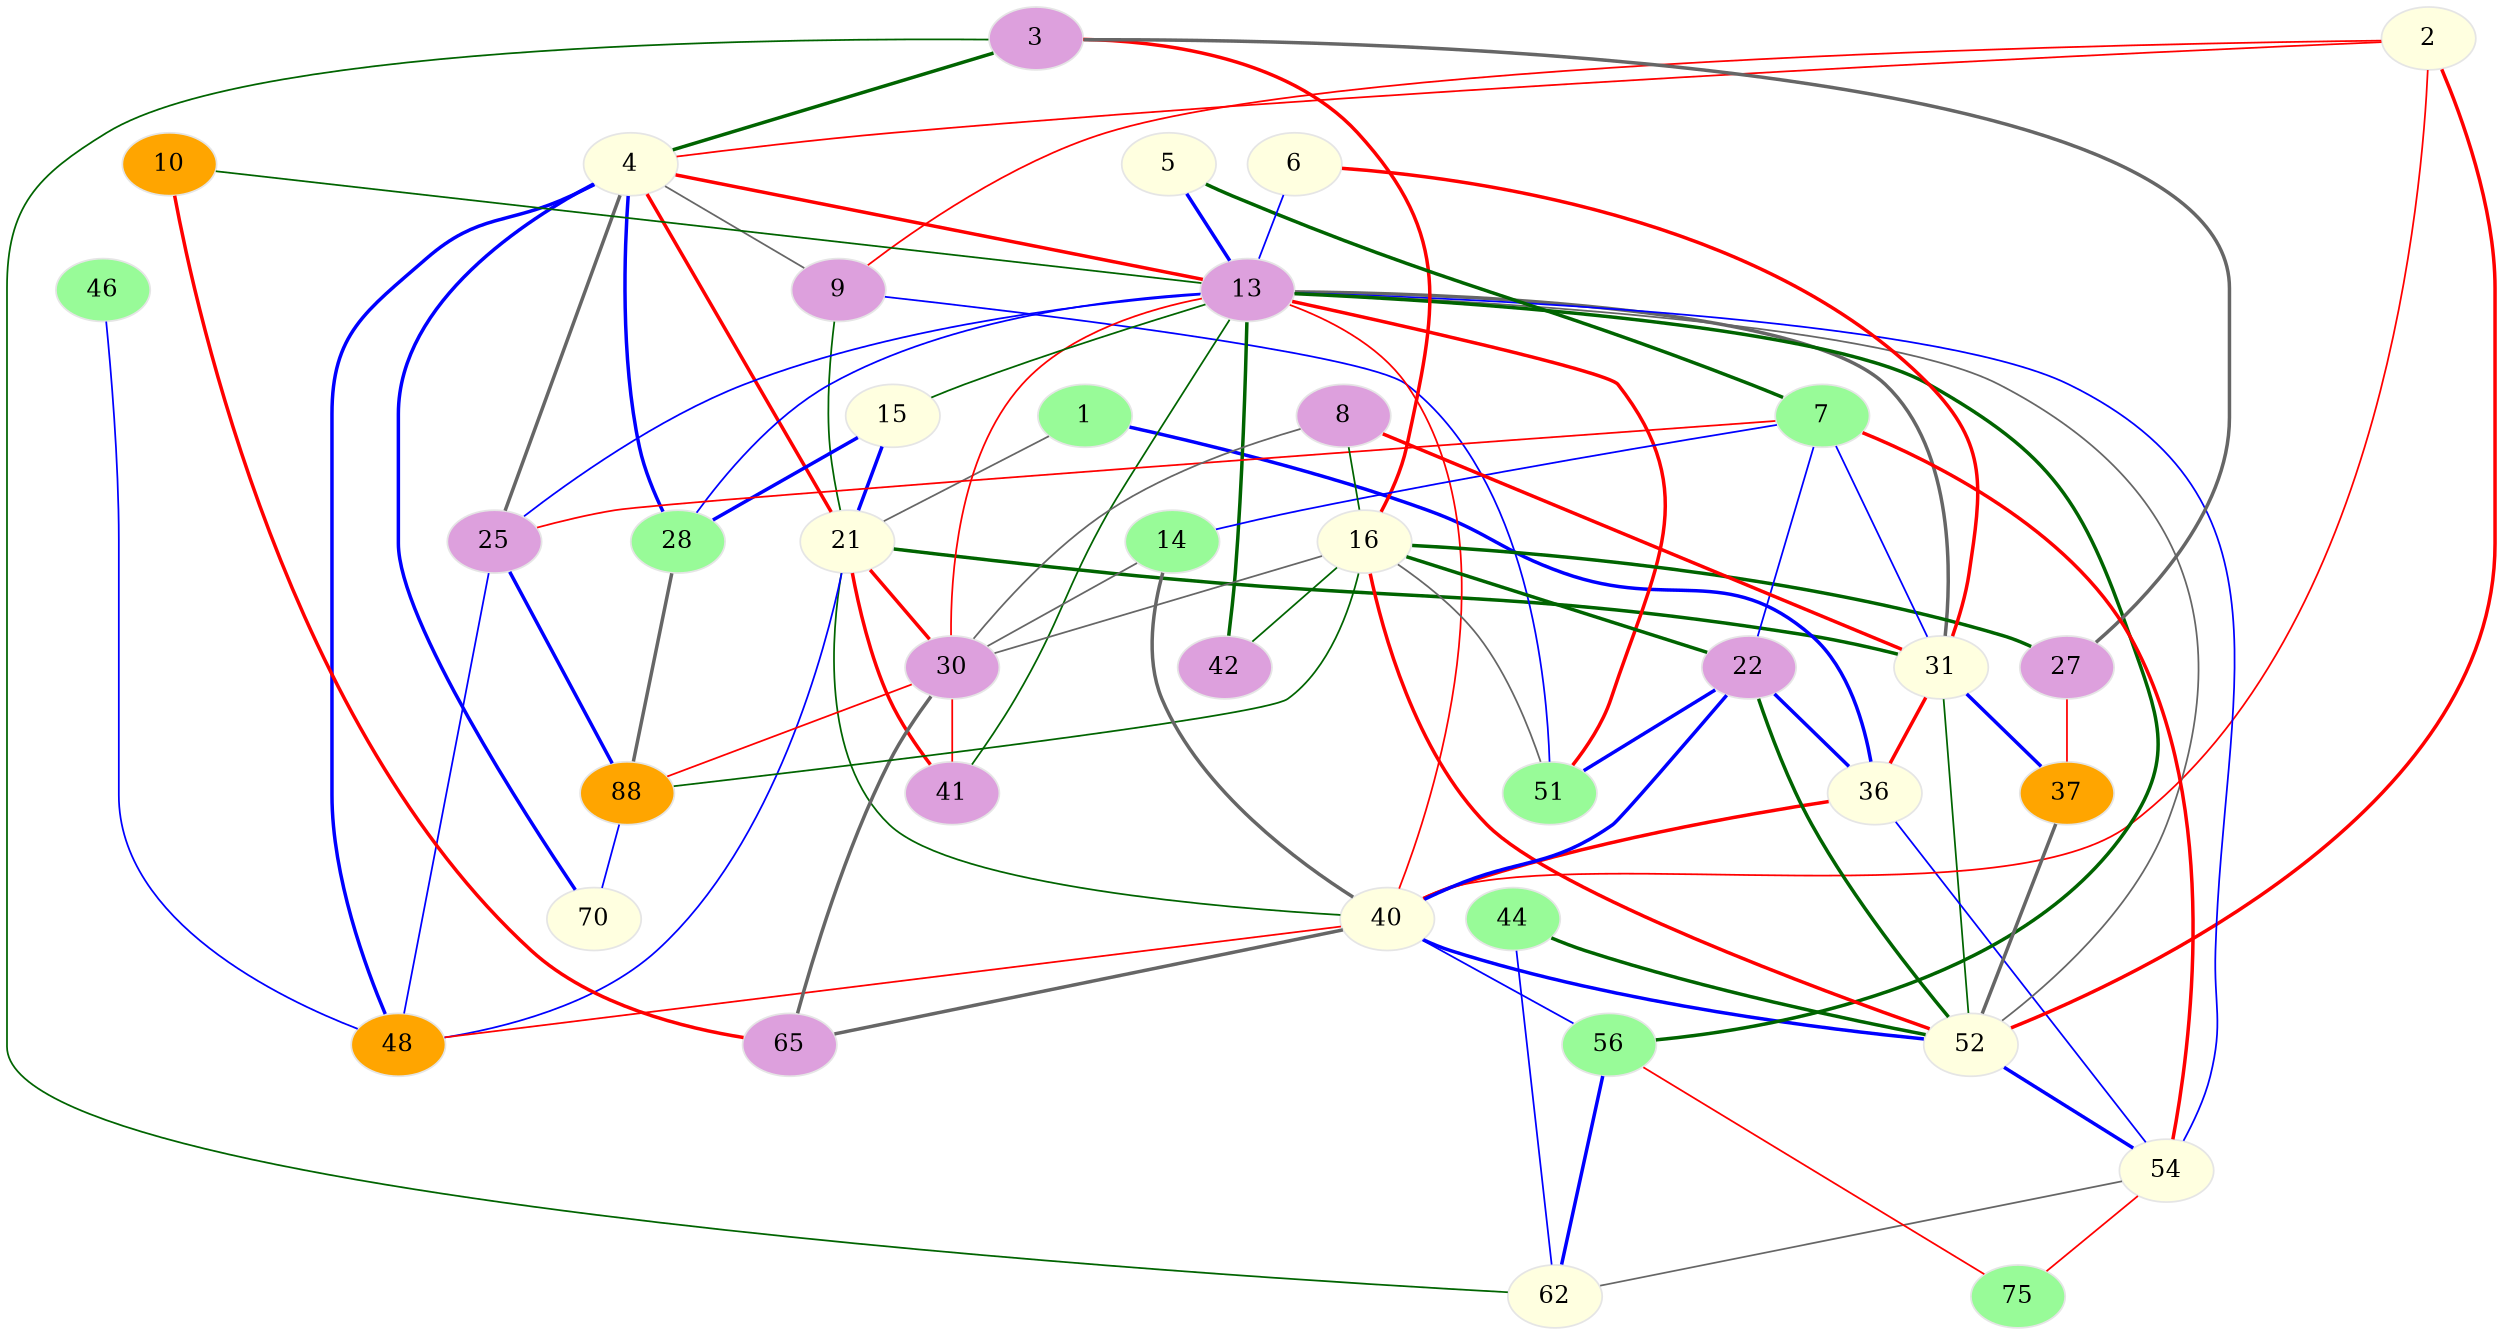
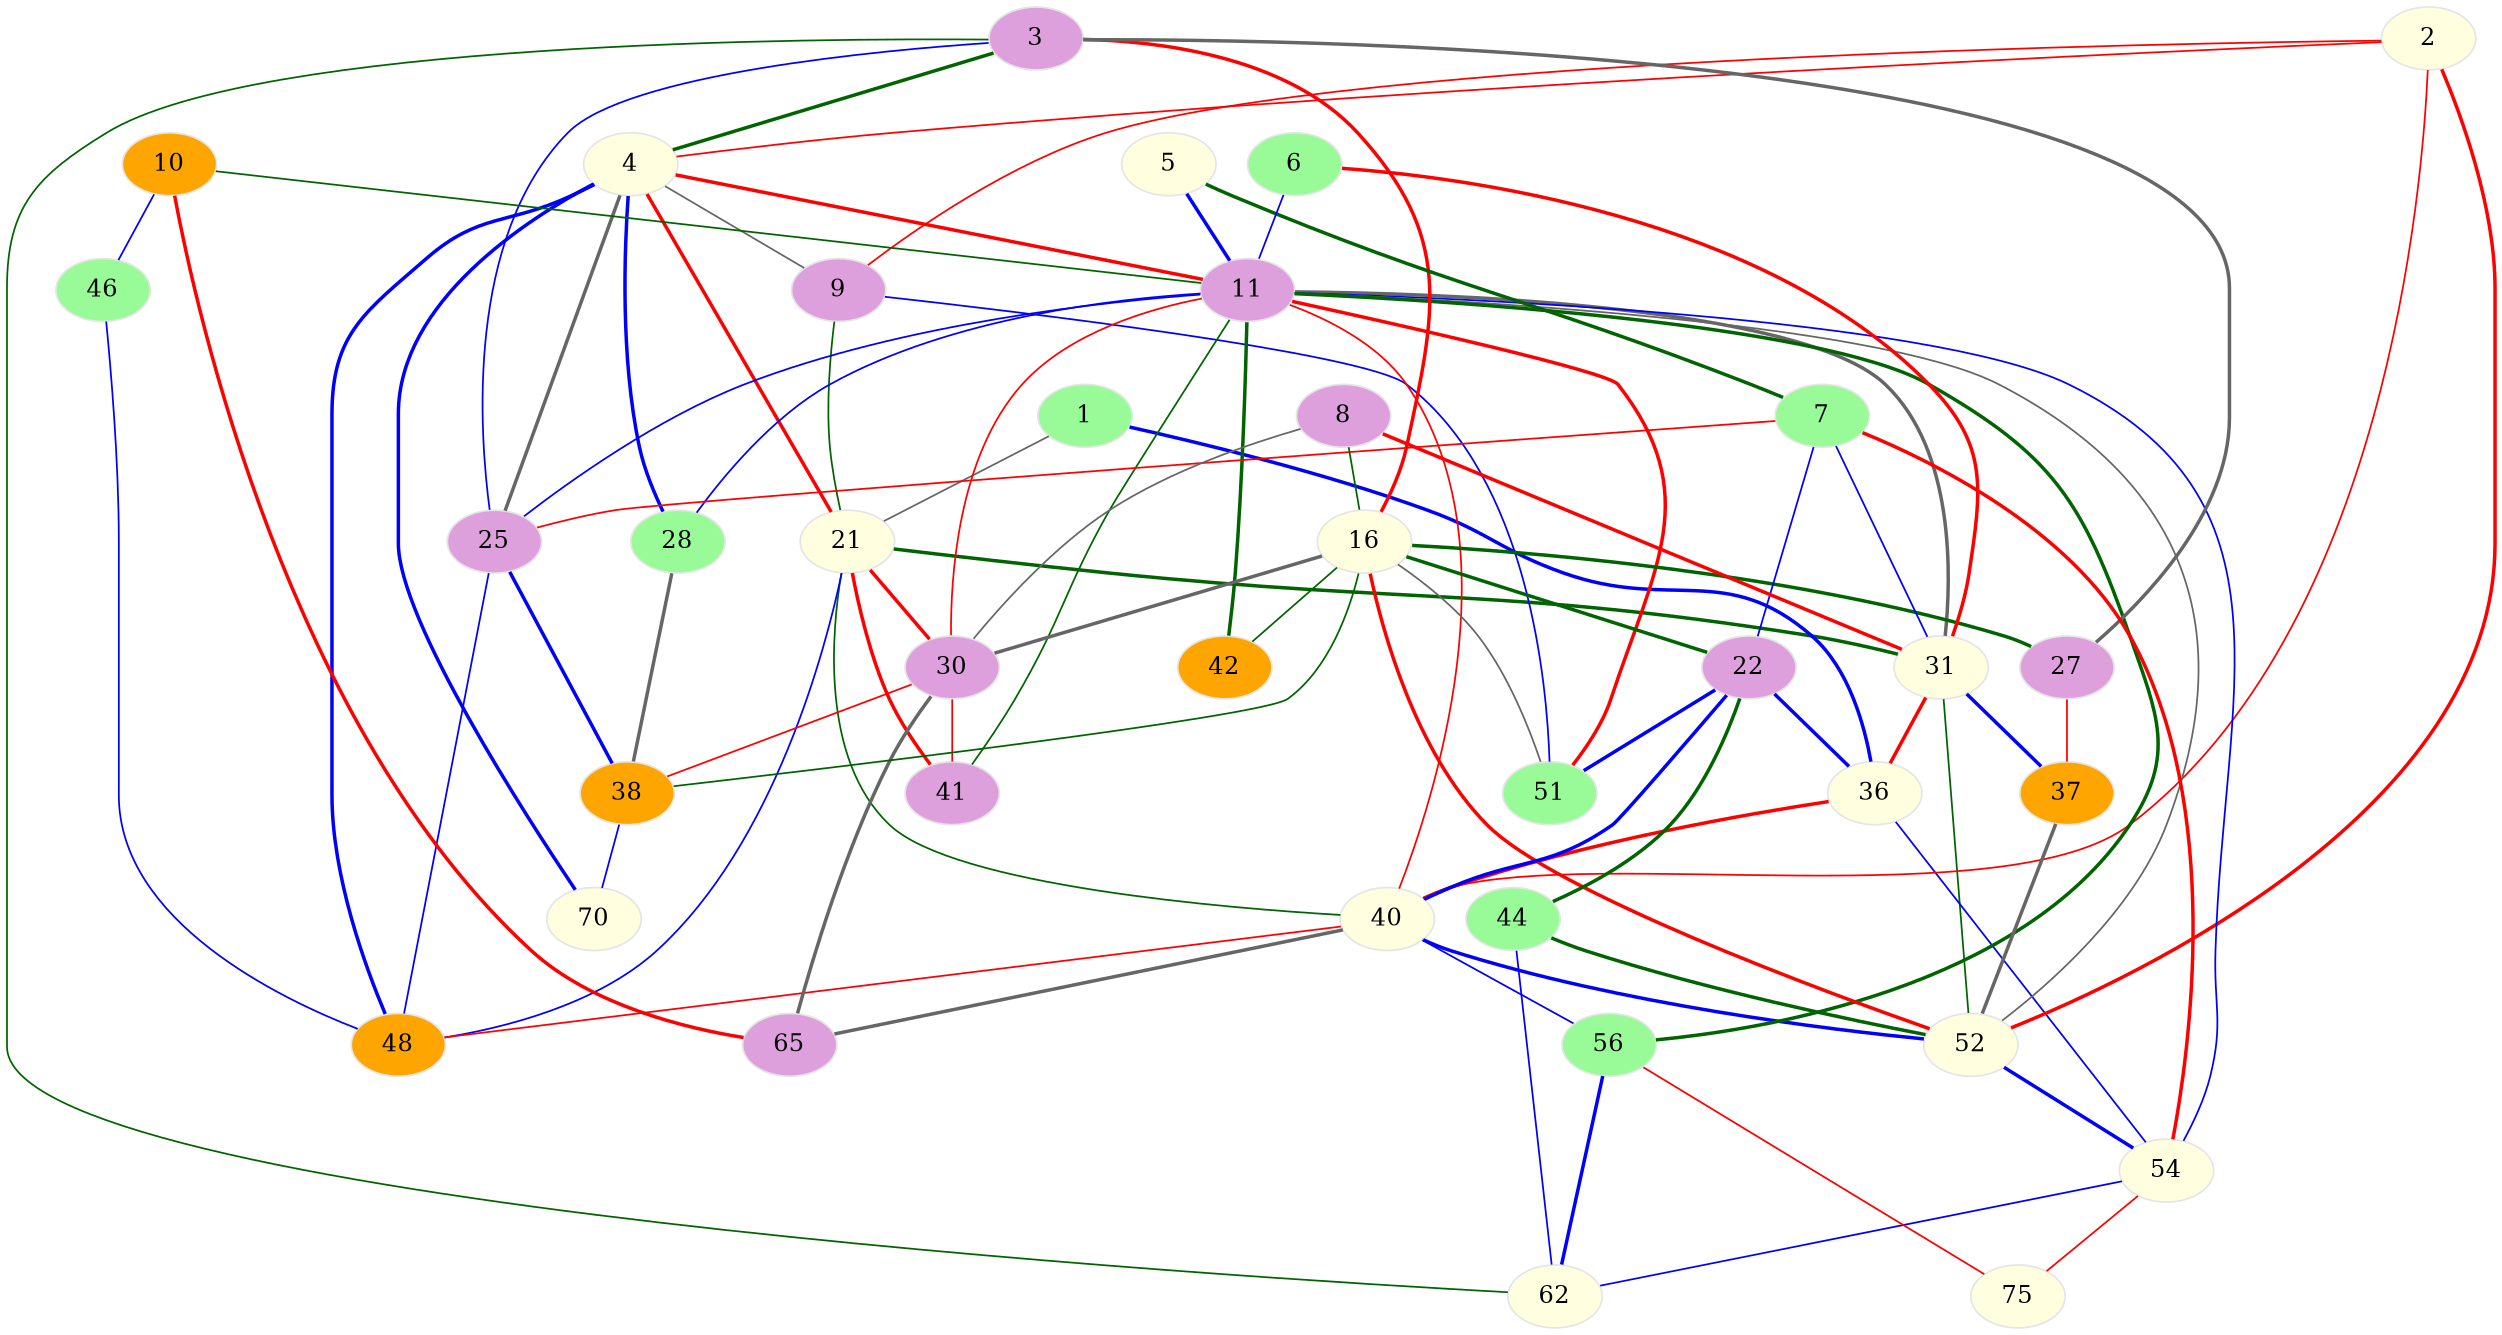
  graph {
    node [color=gray90 fillcolor=lightyellow style=filled]
    edge [color=blue style=solid]
    21 [super="+61"]
    40 [super="+43+67"]
    48 [fillcolor=orange]
    31 [super="+58"]
    30 [fillcolor=plum super="+57+34"]
    41 [fillcolor=plum]
    1 [fillcolor=palegreen]
    36 [super="+45"]
    54
    2 [super="+71"]
    4 [super="+13"]
    9 [fillcolor=plum super="+12"]
    52 [super="+69"]
    25 [fillcolor=plum super="+53"]
-   11 [fillcolor=plum super="+20+17+60" label=13]
+   11 [fillcolor=plum super="+20+17+60"]
    28 [fillcolor=palegreen]
    70
    51 [fillcolor=palegreen]
    65 [fillcolor=plum]
    56 [fillcolor=palegreen]
    3 [fillcolor=plum super="+47+35"]
    16 [super="+19"]
    27 [fillcolor=plum]
    62
    22 [fillcolor=plum super="+24+29"]
-   42 [fillcolor=plum]
-   38 [fillcolor=orange super="+73" label=88]
+   42 [fillcolor=orange]
+   38 [fillcolor=orange super="+73"]
    37 [fillcolor=orange]
-   15 [super="+32"]
    7 [fillcolor=palegreen super="+33"]
-   14 [fillcolor=palegreen super="+49+39"]
    5
-   6 [super="+23"]
+   6 [fillcolor=palegreen super="+23"]
    44 [fillcolor=palegreen]
-   75 [fillcolor=palegreen]
+   75
    8 [fillcolor=plum super="+63"]
    10 [fillcolor=orange]
    46 [fillcolor=palegreen]
    21 -- 40 [color=darkgreen]
    21 -- 48
    21 -- 31 [color=darkgreen style=bold]
    21 -- 30 [color=red style=bold]
    21 -- 41 [color=red style=bold weight=2]
    40 -- 48 [color=red]
    40 -- 52 [style=bold]
    40 -- 65 [color=gray40 style=bold]
    40 -- 56 [weight=2]
    31 -- 36 [color=red style=bold]
    31 -- 52 [color=darkgreen]
    31 -- 37 [style=bold]
    30 -- 41 [color=red]
    30 -- 65 [color=gray40 style=bold]
    30 -- 38 [color=red]
    1 -- 21 [color=gray40]
    1 -- 36 [style=bold]
    36 -- 40 [color=red style=bold]
    36 -- 54
-   54 -- 62 [color=gray40]
+   54 -- 62
    54 -- 75 [color=red]
    2 -- 40 [color=red weight=2]
    2 -- 4 [color=red]
    2 -- 9 [color=red]
    2 -- 52 [color=red style=bold weight=2]
    4 -- 21 [color=red style=bold]
    4 -- 48 [style=bold]
    4 -- 9 [color=gray40]
    4 -- 25 [color=gray40 style=bold weight=2]
    4 -- 11 [color=red style=bold]
    4 -- 28 [style=bold]
    4 -- 70 [style=bold]
    9 -- 21 [color=darkgreen]
    9 -- 51
    52 -- 54 [style=bold]
    25 -- 48
    25 -- 38 [style=bold]
    11 -- 40 [color=red weight=3]
    11 -- 31 [color=gray40 style=bold]
    11 -- 30 [color=red]
    11 -- 41 [color=darkgreen]
    11 -- 54
    11 -- 52 [color=gray40]
    11 -- 25
    11 -- 28
    11 -- 51 [color=red style=bold]
    11 -- 56 [color=darkgreen style=bold]
    11 -- 42 [color=darkgreen style=bold]
-   11 -- 15 [color=darkgreen weight=4]
    28 -- 38 [color=gray40 style=bold]
    56 -- 62 [style=bold]
    56 -- 75 [color=red]
    3 -- 4 [color=darkgreen style=bold]
+   3 -- 25
    3 -- 16 [color=red style=bold weight=2]
    3 -- 27 [color=gray40 style=bold]
    3 -- 62 [color=darkgreen]
-   16 -- 30 [color=gray40 weight=2]
+   16 -- 30 [color=gray40 style=bold weight=2]
    16 -- 52 [color=red style=bold weight=2]
    16 -- 51 [color=gray40]
    16 -- 27 [color=darkgreen style=bold weight=2]
    16 -- 22 [color=darkgreen style=bold]
    16 -- 42 [color=darkgreen]
    16 -- 38 [color=darkgreen]
    27 -- 37 [color=red]
    22 -- 40 [style=bold]
    22 -- 36 [style=bold]
    22 -- 51 [style=bold]
-   22 -- 52 [color=darkgreen style=bold]
+   22 -- 44 [color=darkgreen style=bold]
    38 -- 70
    37 -- 52 [color=gray40 style=bold]
-   15 -- 21 [style=bold]
-   15 -- 28 [style=bold]
    7 -- 31
    7 -- 54 [color=red style=bold]
    7 -- 25 [color=red]
    7 -- 22
-   7 -- 14
-   14 -- 40 [color=gray40 style=bold]
-   14 -- 30 [color=gray40]
    5 -- 11 [style=bold]
    5 -- 7 [color=darkgreen style=bold]
    6 -- 31 [color=red style=bold]
    6 -- 11 [weight=3]
    44 -- 52 [color=darkgreen style=bold]
    44 -- 62
    8 -- 31 [color=red style=bold]
    8 -- 30 [color=gray40]
    8 -- 16 [color=darkgreen weight=2]
    10 -- 11 [color=darkgreen]
    10 -- 65 [color=red style=bold]
+   10 -- 46
    46 -- 48
  }
